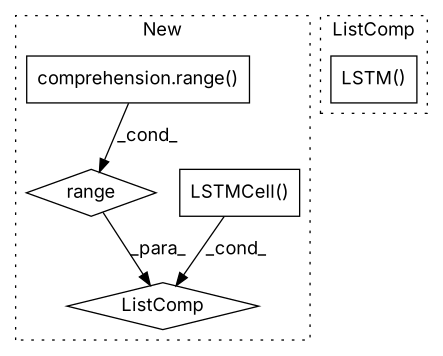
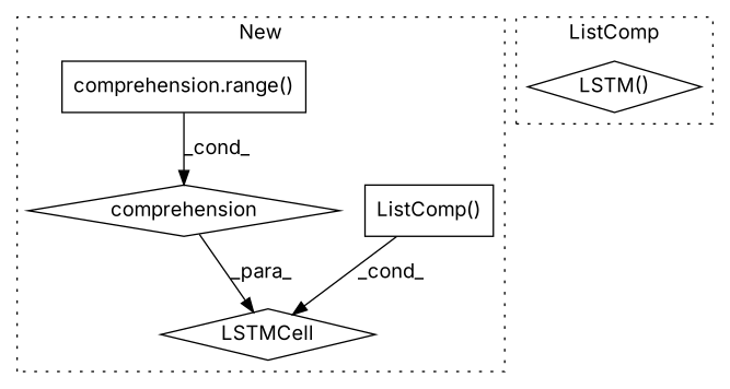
  digraph {
    fontname=Inter
    node [a=75 fontname=Inter shape=box]
    edge [fontname=Inter]
-   n1 [l=203 label="LSTMCell()" s=6106]
-   n2 [a=106 l=277 label=ListComp s=6091 shape=diamond]
+   n1 [l=203 label="ListComp()" s=6106]
+   n2 [a=106 l=277 label=LSTMCell s=6091 shape=diamond]
    n3 [l="6,1" label="comprehension.range()" s="6340,6356"]
-   n4 [a=45 l=3 label=range s=6327 shape=diamond]
-   n5 [l="8,131" label="LSTM()" s="5425,5460"]
+   n4 [a=45 l=3 label=comprehension s=6327 shape=diamond]
+   n5 [l="8,131" label="LSTM()" s="5425,5460" shape=diamond]
    subgraph cluster_1 {
      label=New
      style=dotted
      n1
      n2
      n3
      n4
    }
    subgraph cluster_2 {
      label=ListComp
      style=dotted
      n5
    }
    n1 -> n2 [label=_cond_]
    n3 -> n4 [label=_cond_]
    n4 -> n2 [label=_para_]
  }
